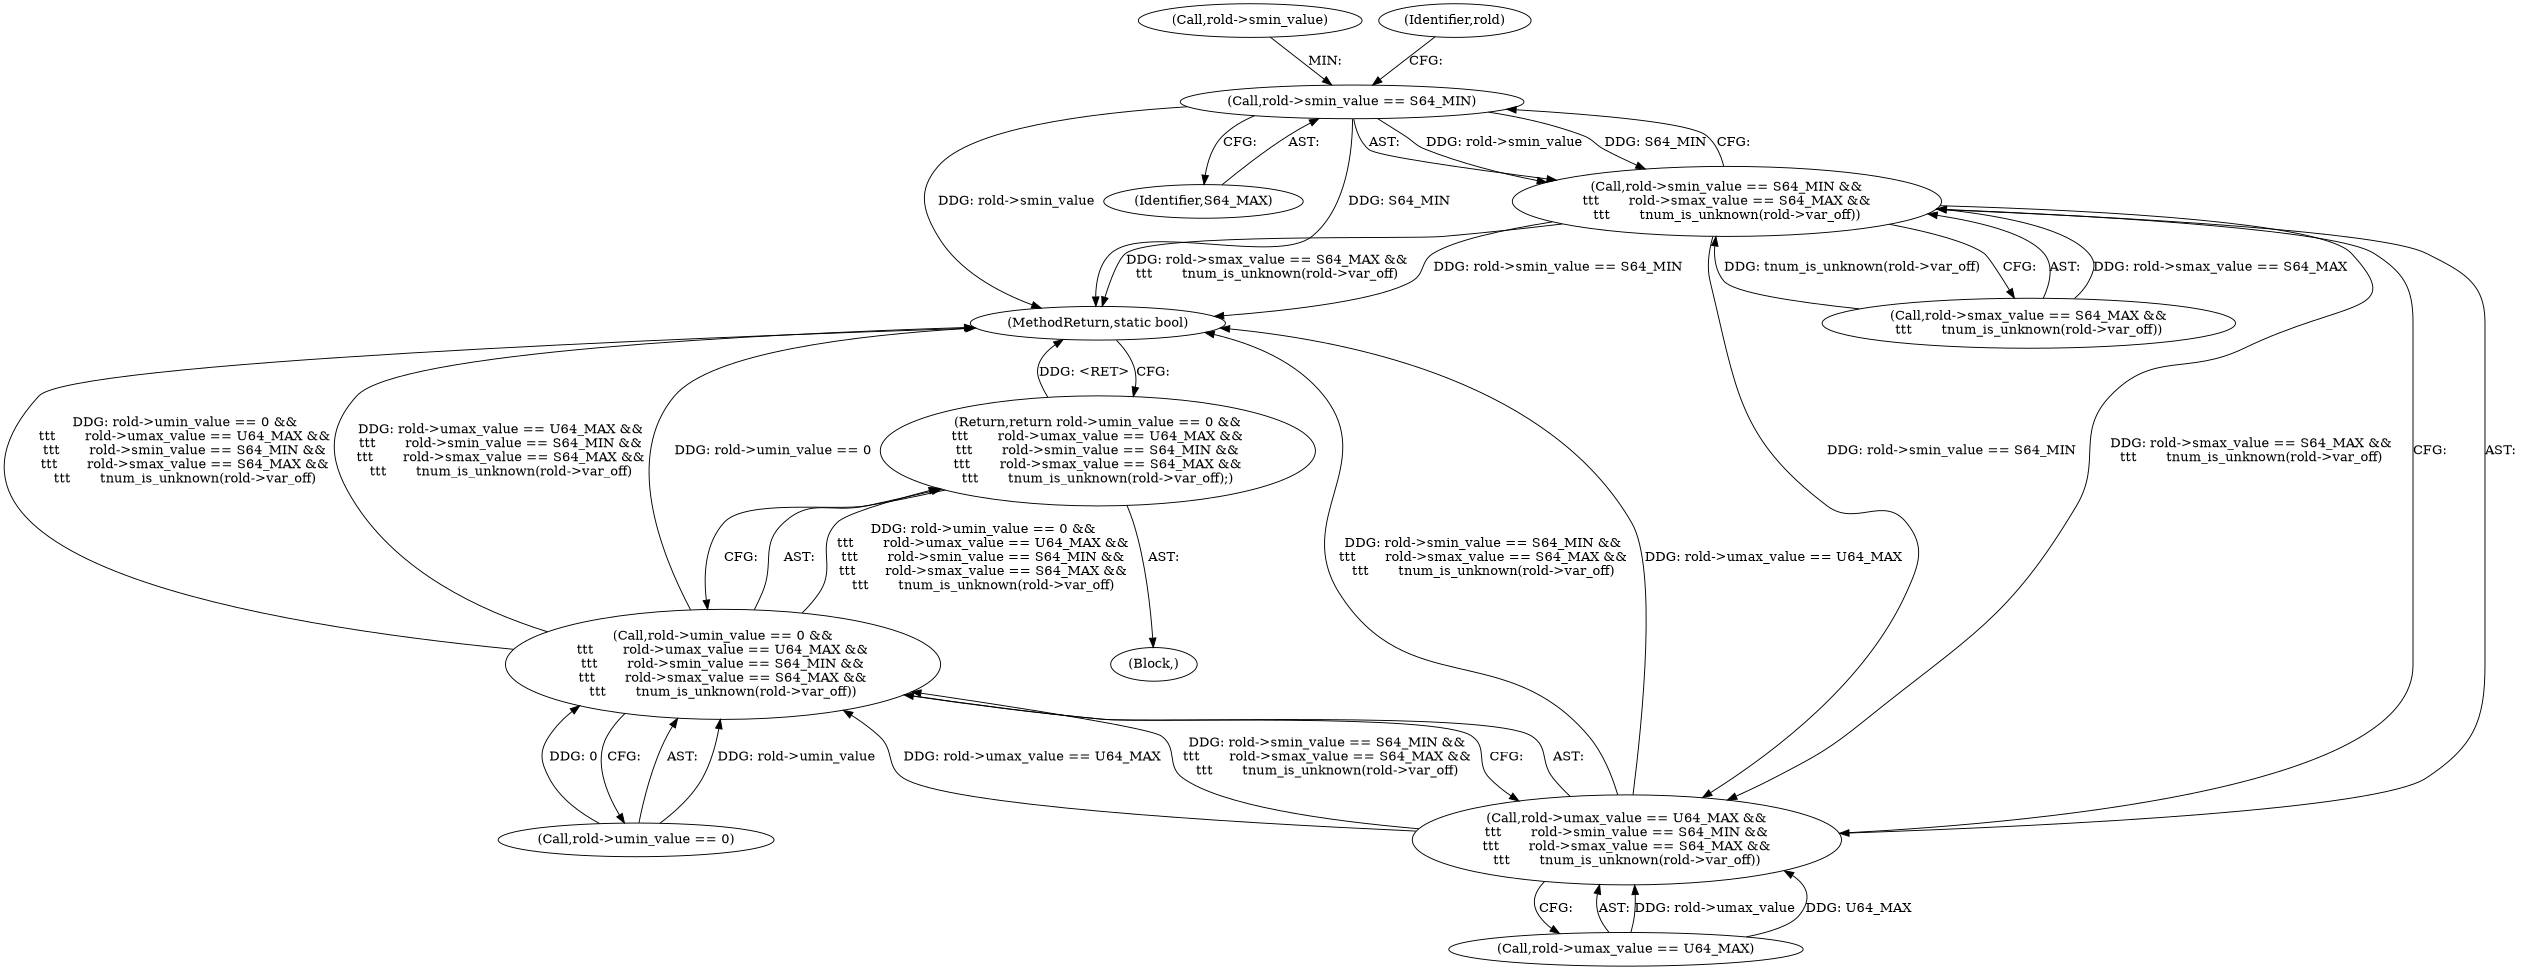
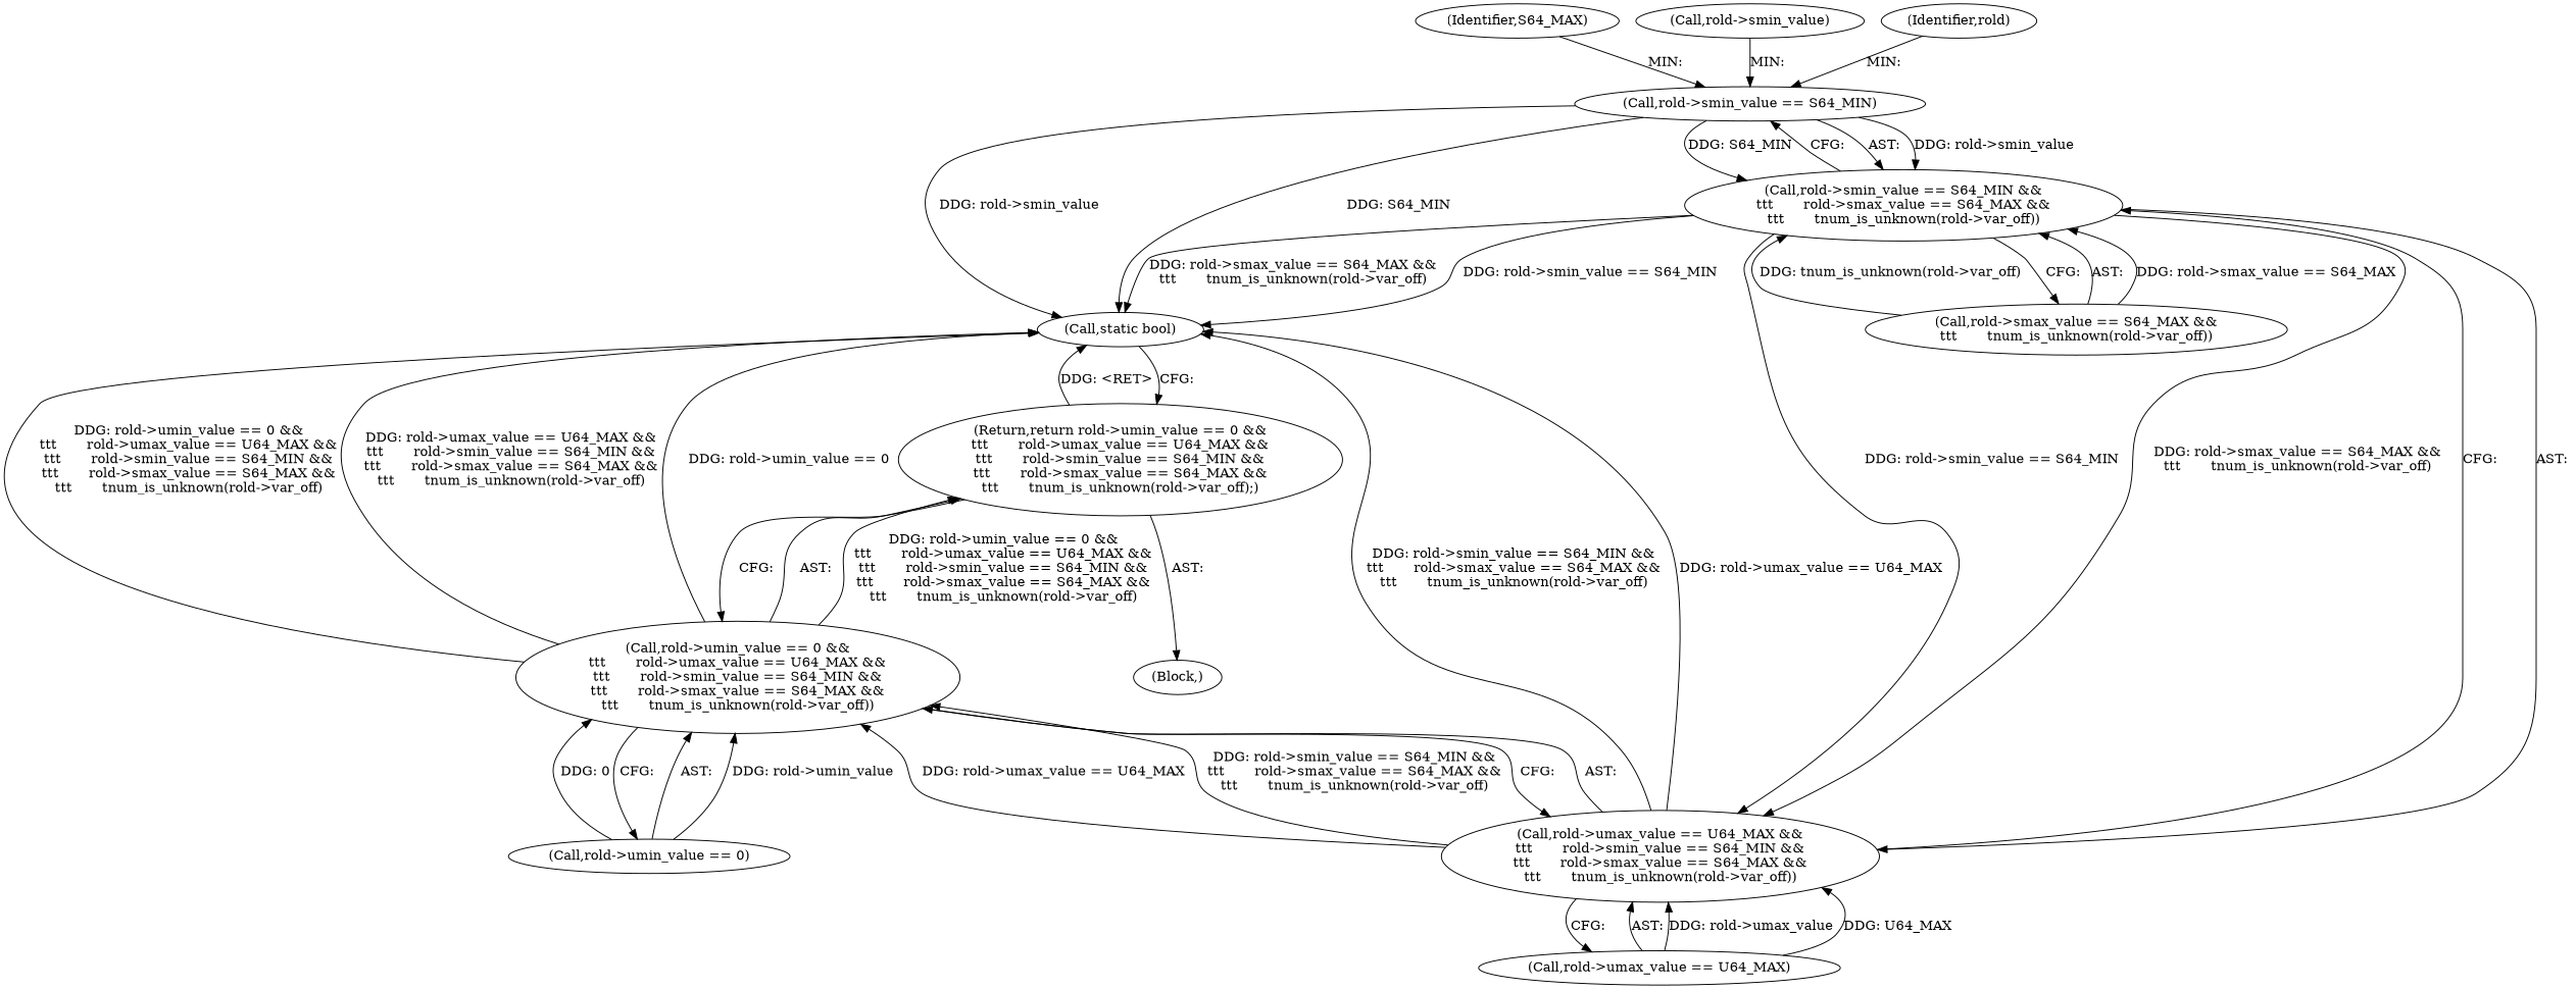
  digraph {
    n1 [label="(Call,rold->smin_value == S64_MIN)"]
    n2 [label="(Call,rold->smin_value == S64_MIN &&\n\t\t\t       rold->smax_value == S64_MAX &&\n\t\t\t       tnum_is_unknown(rold->var_off))"]
    n3 [label="(Identifier,S64_MAX)"]
-   n4 [label="(MethodReturn,static bool)"]
+   n4 [label="(Call,static bool)"]
    n5 [label="(Call,rold->umax_value == U64_MAX &&\n\t\t\t       rold->smin_value == S64_MIN &&\n\t\t\t       rold->smax_value == S64_MAX &&\n\t\t\t       tnum_is_unknown(rold->var_off))"]
    n6 [label="(Call,rold->smax_value == S64_MAX &&\n\t\t\t       tnum_is_unknown(rold->var_off))"]
    n7 [label="(Return,return rold->umin_value == 0 &&\n\t\t\t       rold->umax_value == U64_MAX &&\n\t\t\t       rold->smin_value == S64_MIN &&\n\t\t\t       rold->smax_value == S64_MAX &&\n\t\t\t       tnum_is_unknown(rold->var_off);)"]
    n8 [label="(Call,rold->umin_value == 0 &&\n\t\t\t       rold->umax_value == U64_MAX &&\n\t\t\t       rold->smin_value == S64_MIN &&\n\t\t\t       rold->smax_value == S64_MAX &&\n\t\t\t       tnum_is_unknown(rold->var_off))"]
    n9 [label="(Call,rold->umax_value == U64_MAX)"]
    n10 [label="(Call,rold->umin_value == 0)"]
    n11 [label="(Block,)"]
    n12 [label="(Call,rold->smin_value)"]
    n13 [label="(Identifier,rold)"]
    n1 -> n2 [label="AST: "]
    n1 -> n2 [label="DDG: rold->smin_value"]
    n1 -> n2 [label="DDG: S64_MIN"]
-   n1 -> n3 [label="CFG: "]
    n1 -> n4 [label="DDG: rold->smin_value"]
    n1 -> n4 [label="DDG: S64_MIN"]
    n2 -> n1 [label="CFG: "]
    n2 -> n4 [label="DDG: rold->smin_value == S64_MIN"]
    n2 -> n4 [label="DDG: rold->smax_value == S64_MAX &&\n\t\t\t       tnum_is_unknown(rold->var_off)"]
    n2 -> n5 [label="AST: "]
    n2 -> n5 [label="DDG: rold->smin_value == S64_MIN"]
    n2 -> n5 [label="DDG: rold->smax_value == S64_MAX &&\n\t\t\t       tnum_is_unknown(rold->var_off)"]
    n2 -> n6 [label="CFG: "]
-   n3 -> n1 [label="AST: "]
+   n3 -> n1 [label="MIN: "]
    n4 -> n7 [label="CFG: "]
    n5 -> n2 [label="CFG: "]
    n5 -> n4 [label="DDG: rold->umax_value == U64_MAX"]
    n5 -> n4 [label="DDG: rold->smin_value == S64_MIN &&\n\t\t\t       rold->smax_value == S64_MAX &&\n\t\t\t       tnum_is_unknown(rold->var_off)"]
    n5 -> n8 [label="AST: "]
    n5 -> n8 [label="DDG: rold->umax_value == U64_MAX"]
    n5 -> n8 [label="DDG: rold->smin_value == S64_MIN &&\n\t\t\t       rold->smax_value == S64_MAX &&\n\t\t\t       tnum_is_unknown(rold->var_off)"]
    n5 -> n9 [label="CFG: "]
    n6 -> n2 [label="AST: "]
    n6 -> n2 [label="DDG: rold->smax_value == S64_MAX"]
    n6 -> n2 [label="DDG: tnum_is_unknown(rold->var_off)"]
    n7 -> n4 [label="DDG: <RET>"]
    n7 -> n8 [label="CFG: "]
    n7 -> n11 [label="AST: "]
    n8 -> n4 [label="DDG: rold->umax_value == U64_MAX &&\n\t\t\t       rold->smin_value == S64_MIN &&\n\t\t\t       rold->smax_value == S64_MAX &&\n\t\t\t       tnum_is_unknown(rold->var_off)"]
    n8 -> n4 [label="DDG: rold->umin_value == 0 &&\n\t\t\t       rold->umax_value == U64_MAX &&\n\t\t\t       rold->smin_value == S64_MIN &&\n\t\t\t       rold->smax_value == S64_MAX &&\n\t\t\t       tnum_is_unknown(rold->var_off)"]
    n8 -> n4 [label="DDG: rold->umin_value == 0"]
    n8 -> n5 [label="CFG: "]
    n8 -> n7 [label="AST: "]
    n8 -> n7 [label="DDG: rold->umin_value == 0 &&\n\t\t\t       rold->umax_value == U64_MAX &&\n\t\t\t       rold->smin_value == S64_MIN &&\n\t\t\t       rold->smax_value == S64_MAX &&\n\t\t\t       tnum_is_unknown(rold->var_off)"]
    n8 -> n10 [label="CFG: "]
    n9 -> n5 [label="AST: "]
    n9 -> n5 [label="DDG: rold->umax_value"]
    n9 -> n5 [label="DDG: U64_MAX"]
    n10 -> n8 [label="AST: "]
    n10 -> n8 [label="DDG: rold->umin_value"]
    n10 -> n8 [label="DDG: 0"]
    n12 -> n1 [label="MIN: "]
-   n13 -> n1 [label="CFG: "]
+   n13 -> n1 [label="MIN: "]
  }
